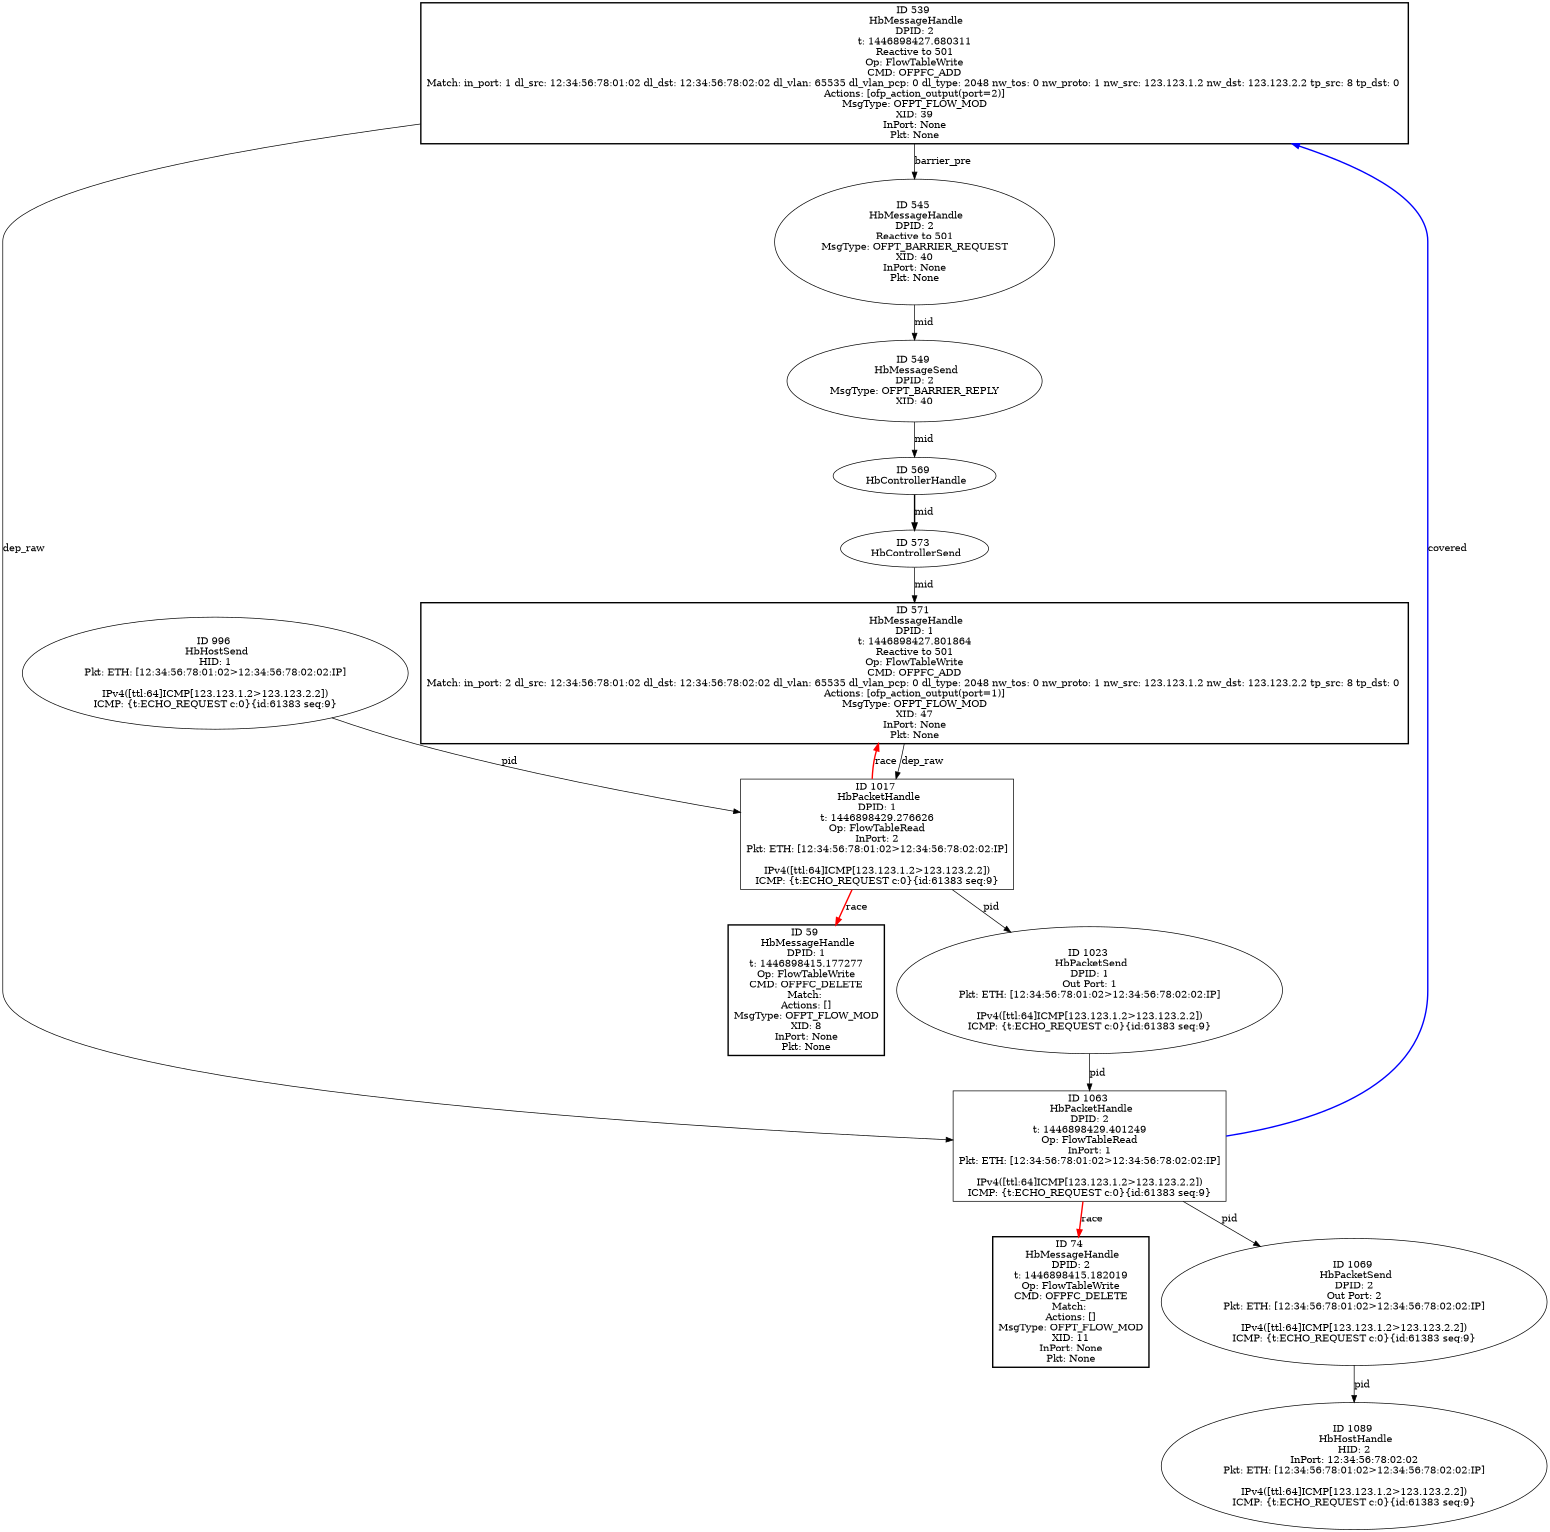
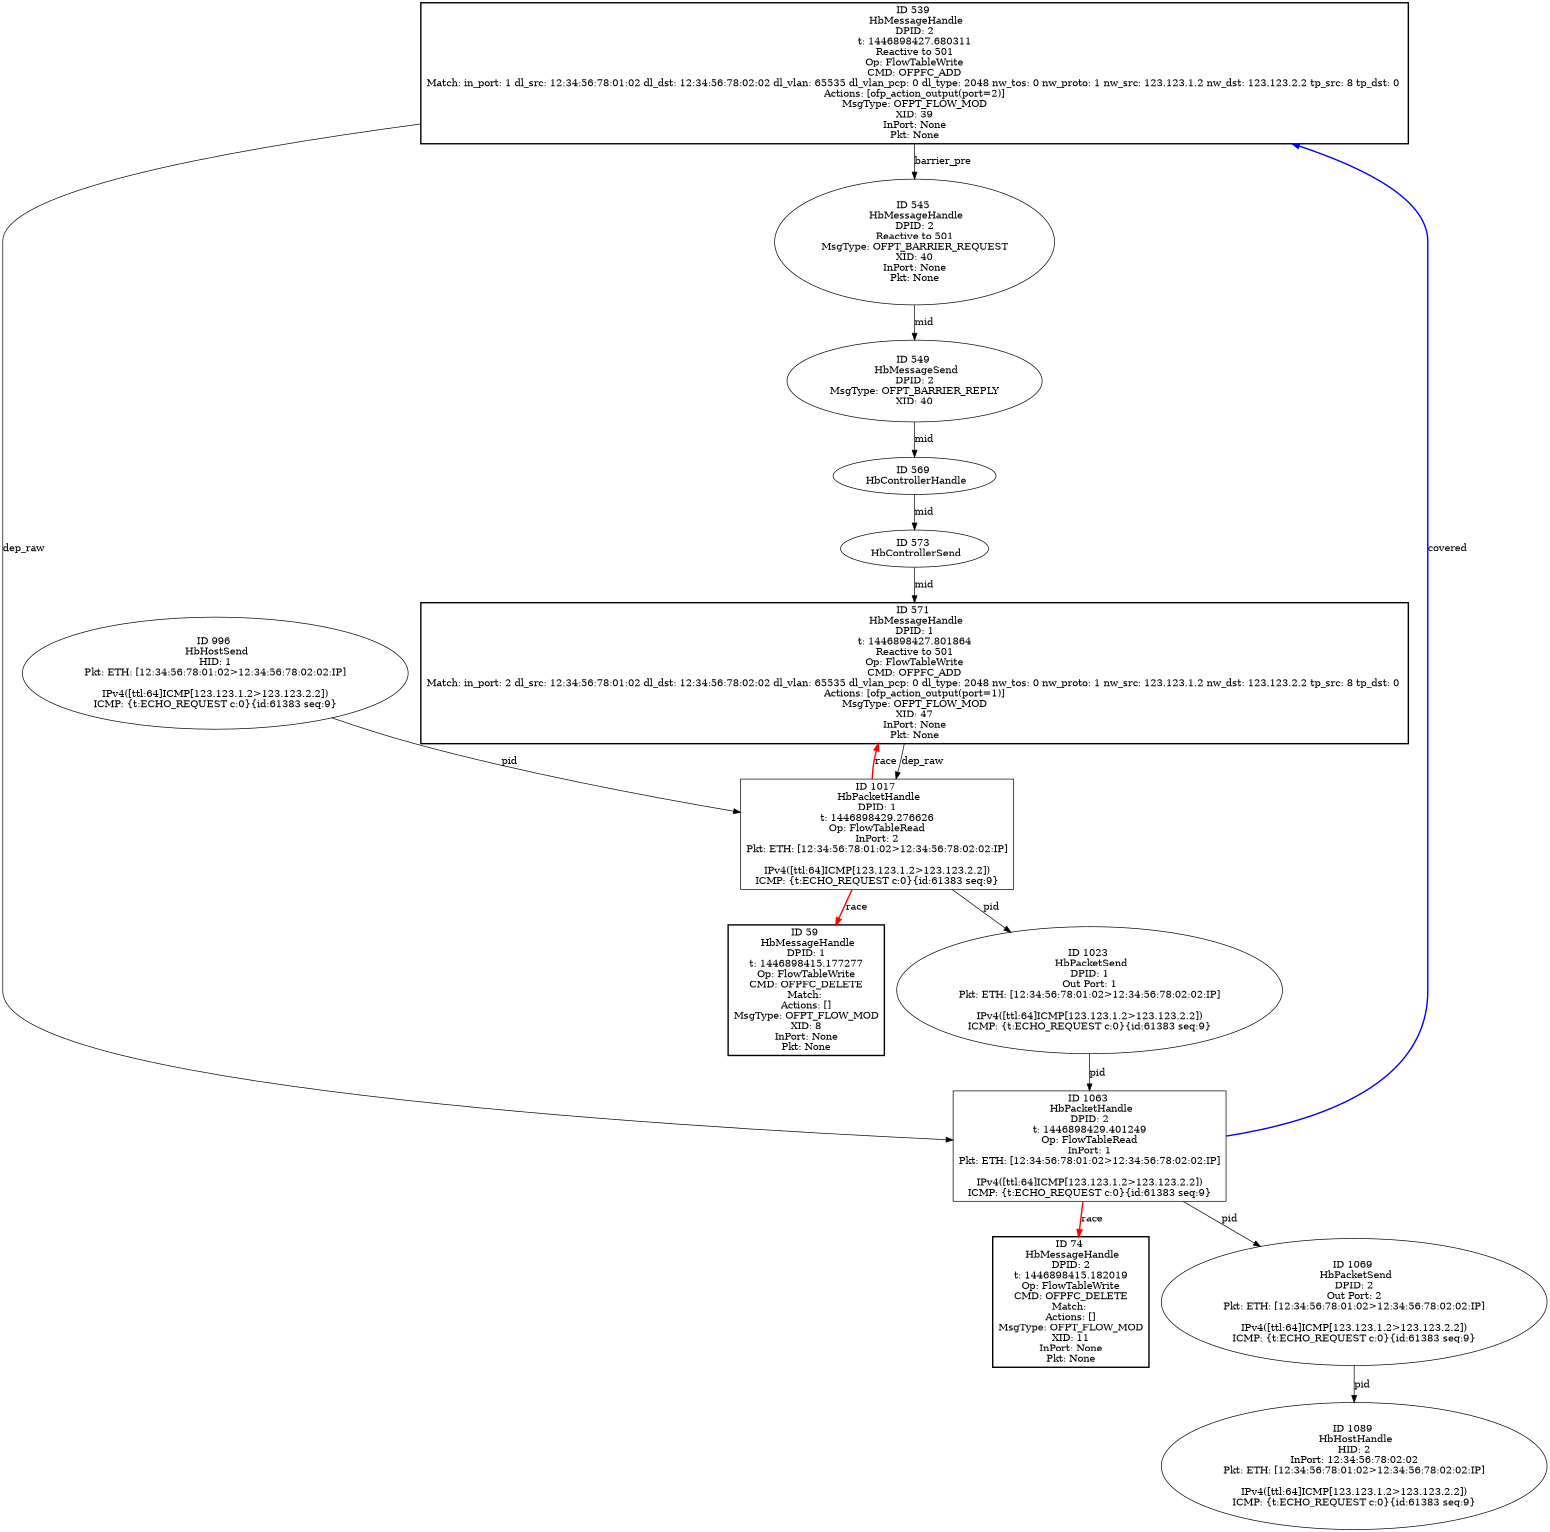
  strict digraph {
    node [shape=oval]
    edge [rel=pid]
    n1 [cmd_type="Reactive to 501" event="hb_events.HbMessageHandle object at 0x1116503d0" label="ID 539 \n HbMessageHandle\nDPID: 2\nt: 1446898427.680311\nReactive to 501\nOp: FlowTableWrite\nCMD: OFPFC_ADD\nMatch: in_port: 1 dl_src: 12:34:56:78:01:02 dl_dst: 12:34:56:78:02:02 dl_vlan: 65535 dl_vlan_pcp: 0 dl_type: 2048 nw_tos: 0 nw_proto: 1 nw_src: 123.123.1.2 nw_dst: 123.123.2.2 tp_src: 8 tp_dst: 0 \nActions: [ofp_action_output(port=2)]\nMsgType: OFPT_FLOW_MOD\nXID: 39\nInPort: None\nPkt: None" shape=box style=bold]
    n2 [event="hb_events.HbPacketHandle object at 0x11184d650" label="ID 1063 \n HbPacketHandle\nDPID: 2\nt: 1446898429.401249\nOp: FlowTableRead\nInPort: 1\nPkt: ETH: [12:34:56:78:01:02>12:34:56:78:02:02:IP]\n\nIPv4([ttl:64]ICMP[123.123.1.2>123.123.2.2])\nICMP: {t:ECHO_REQUEST c:0}{id:61383 seq:9}" shape=box]
    n3 [cmd_type="Reactive to 501" event="hb_events.HbMessageHandle object at 0x111650590" label="ID 545 \n HbMessageHandle\nDPID: 2\nReactive to 501\nMsgType: OFPT_BARRIER_REQUEST\nXID: 40\nInPort: None\nPkt: None"]
    n4 [event="hb_events.HbHostHandle object at 0x11185b490" label="ID 1089 \n HbHostHandle\nHID: 2\nInPort: 12:34:56:78:02:02\nPkt: ETH: [12:34:56:78:01:02>12:34:56:78:02:02:IP]\n\nIPv4([ttl:64]ICMP[123.123.1.2>123.123.2.2])\nICMP: {t:ECHO_REQUEST c:0}{id:61383 seq:9}"]
    n5 [cmd_type="Reactive to 501" event="hb_events.HbMessageHandle object at 0x11165cbd0" label="ID 571 \n HbMessageHandle\nDPID: 1\nt: 1446898427.801864\nReactive to 501\nOp: FlowTableWrite\nCMD: OFPFC_ADD\nMatch: in_port: 2 dl_src: 12:34:56:78:01:02 dl_dst: 12:34:56:78:02:02 dl_vlan: 65535 dl_vlan_pcp: 0 dl_type: 2048 nw_tos: 0 nw_proto: 1 nw_src: 123.123.1.2 nw_dst: 123.123.2.2 tp_src: 8 tp_dst: 0 \nActions: [ofp_action_output(port=1)]\nMsgType: OFPT_FLOW_MOD\nXID: 47\nInPort: None\nPkt: None" shape=box style=bold]
    n6 [event="hb_events.HbPacketHandle object at 0x11182eb90" label="ID 1017 \n HbPacketHandle\nDPID: 1\nt: 1446898429.276626\nOp: FlowTableRead\nInPort: 2\nPkt: ETH: [12:34:56:78:01:02>12:34:56:78:02:02:IP]\n\nIPv4([ttl:64]ICMP[123.123.1.2>123.123.2.2])\nICMP: {t:ECHO_REQUEST c:0}{id:61383 seq:9}" shape=box]
    n7 [event="hb_events.HbHostSend object at 0x11177b990" label="ID 996 \n HbHostSend\nHID: 1\nPkt: ETH: [12:34:56:78:01:02>12:34:56:78:02:02:IP]\n\nIPv4([ttl:64]ICMP[123.123.1.2>123.123.2.2])\nICMP: {t:ECHO_REQUEST c:0}{id:61383 seq:9}"]
    n8 [event="hb_events.HbMessageSend object at 0x1116504d0" label="ID 549 \n HbMessageSend\nDPID: 2\nMsgType: OFPT_BARRIER_REPLY\nXID: 40"]
    n9 [event="hb_events.HbControllerHandle object at 0x1116562d0" label="ID 569 \n HbControllerHandle"]
    n10 [event="hb_events.HbMessageHandle object at 0x1115bd0d0" label="ID 74 \n HbMessageHandle\nDPID: 2\nt: 1446898415.182019\nOp: FlowTableWrite\nCMD: OFPFC_DELETE\nMatch: \nActions: []\nMsgType: OFPT_FLOW_MOD\nXID: 11\nInPort: None\nPkt: None" shape=box style=bold]
    n11 [event="hb_events.HbPacketSend object at 0x11184dcd0" label="ID 1069 \n HbPacketSend\nDPID: 2\nOut Port: 2\nPkt: ETH: [12:34:56:78:01:02>12:34:56:78:02:02:IP]\n\nIPv4([ttl:64]ICMP[123.123.1.2>123.123.2.2])\nICMP: {t:ECHO_REQUEST c:0}{id:61383 seq:9}"]
    n12 [event="hb_events.HbControllerSend object at 0x111656d10" label="ID 573 \n HbControllerSend"]
    n13 [event="hb_events.HbMessageHandle object at 0x1115aead0" label="ID 59 \n HbMessageHandle\nDPID: 1\nt: 1446898415.177277\nOp: FlowTableWrite\nCMD: OFPFC_DELETE\nMatch: \nActions: []\nMsgType: OFPT_FLOW_MOD\nXID: 8\nInPort: None\nPkt: None" shape=box style=bold]
    n14 [event="hb_events.HbPacketSend object at 0x11182ef90" label="ID 1023 \n HbPacketSend\nDPID: 1\nOut Port: 1\nPkt: ETH: [12:34:56:78:01:02>12:34:56:78:02:02:IP]\n\nIPv4([ttl:64]ICMP[123.123.1.2>123.123.2.2])\nICMP: {t:ECHO_REQUEST c:0}{id:61383 seq:9}"]
    n1 -> n2 [label=dep_raw rel=dep_raw]
    n1 -> n3 [label=barrier_pre rel=barrier_pre]
    n2 -> n1 [color=blue harmful=True label=covered rel=covered style=bold]
    n2 -> n10 [color=red harmful=True label=race rel=race style=bold]
    n2 -> n11 [label=pid]
    n3 -> n8 [label=mid rel=mid]
    n5 -> n6 [label=dep_raw rel=dep_raw]
    n6 -> n5 [color=red harmful=True label=race rel=race style=bold]
    n6 -> n13 [color=red harmful=True label=race rel=race style=bold]
    n6 -> n14 [label=pid]
    n7 -> n6 [label=pid]
    n8 -> n9 [label=mid rel=mid]
-   n9 -> n12 [label=mid rel=mid style=bold]
+   n9 -> n12 [label=mid rel=mid]
    n11 -> n4 [label=pid]
    n12 -> n5 [label=mid rel=mid]
    n14 -> n2 [label=pid]
  }
